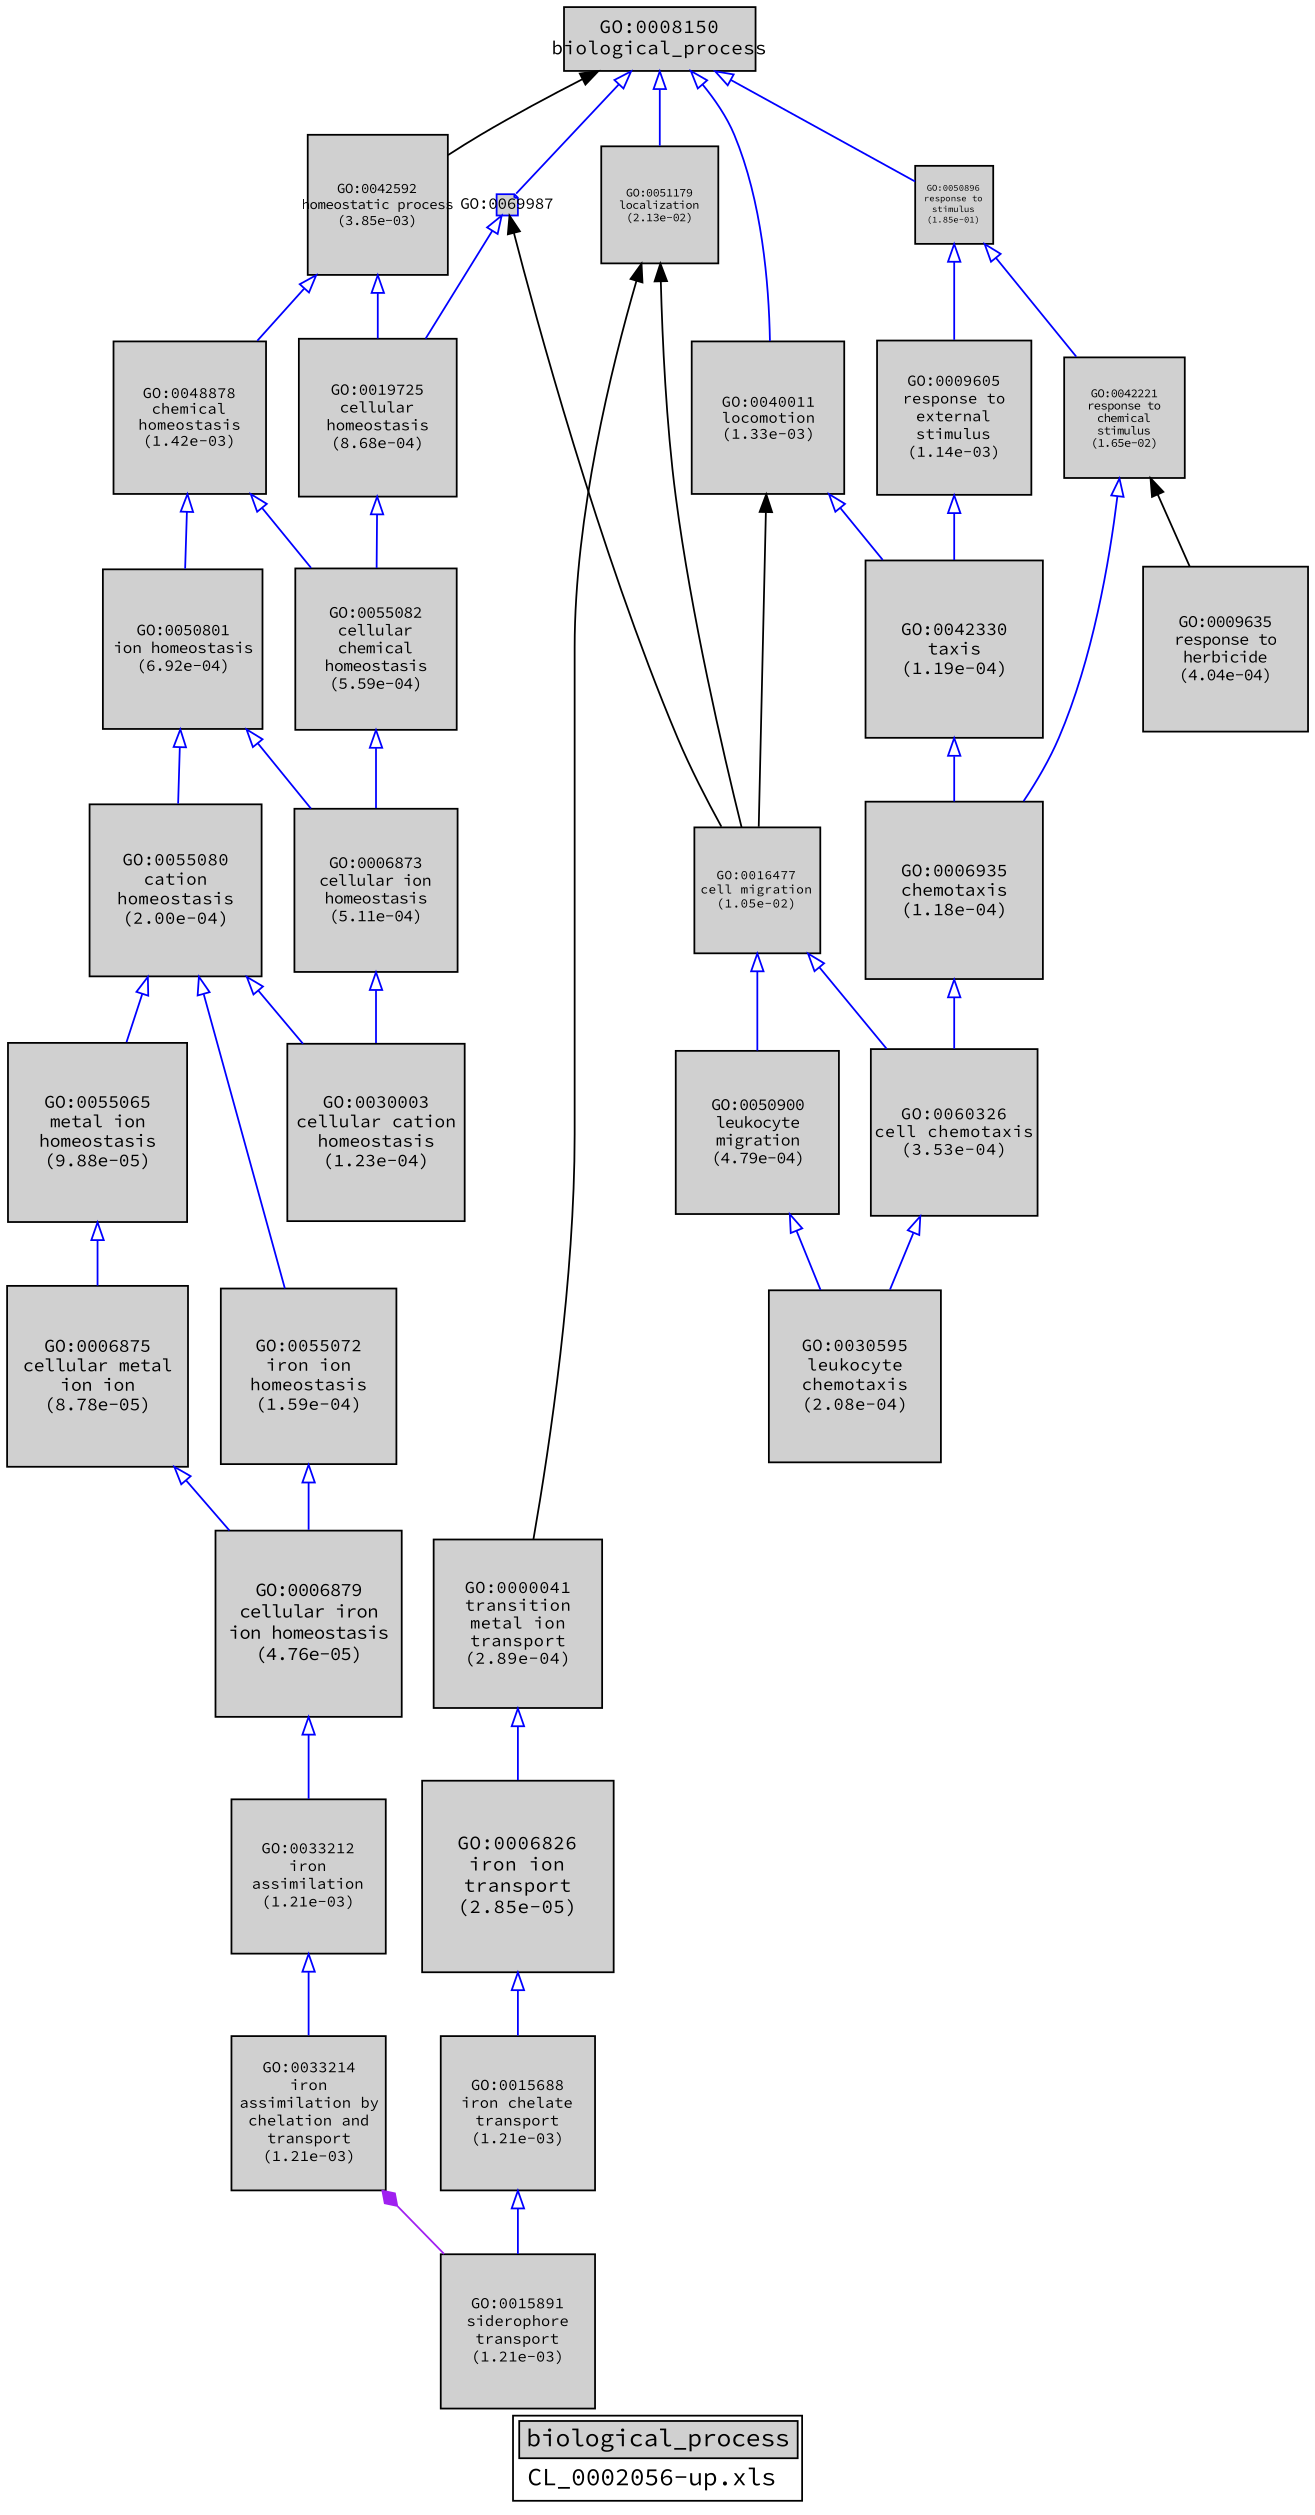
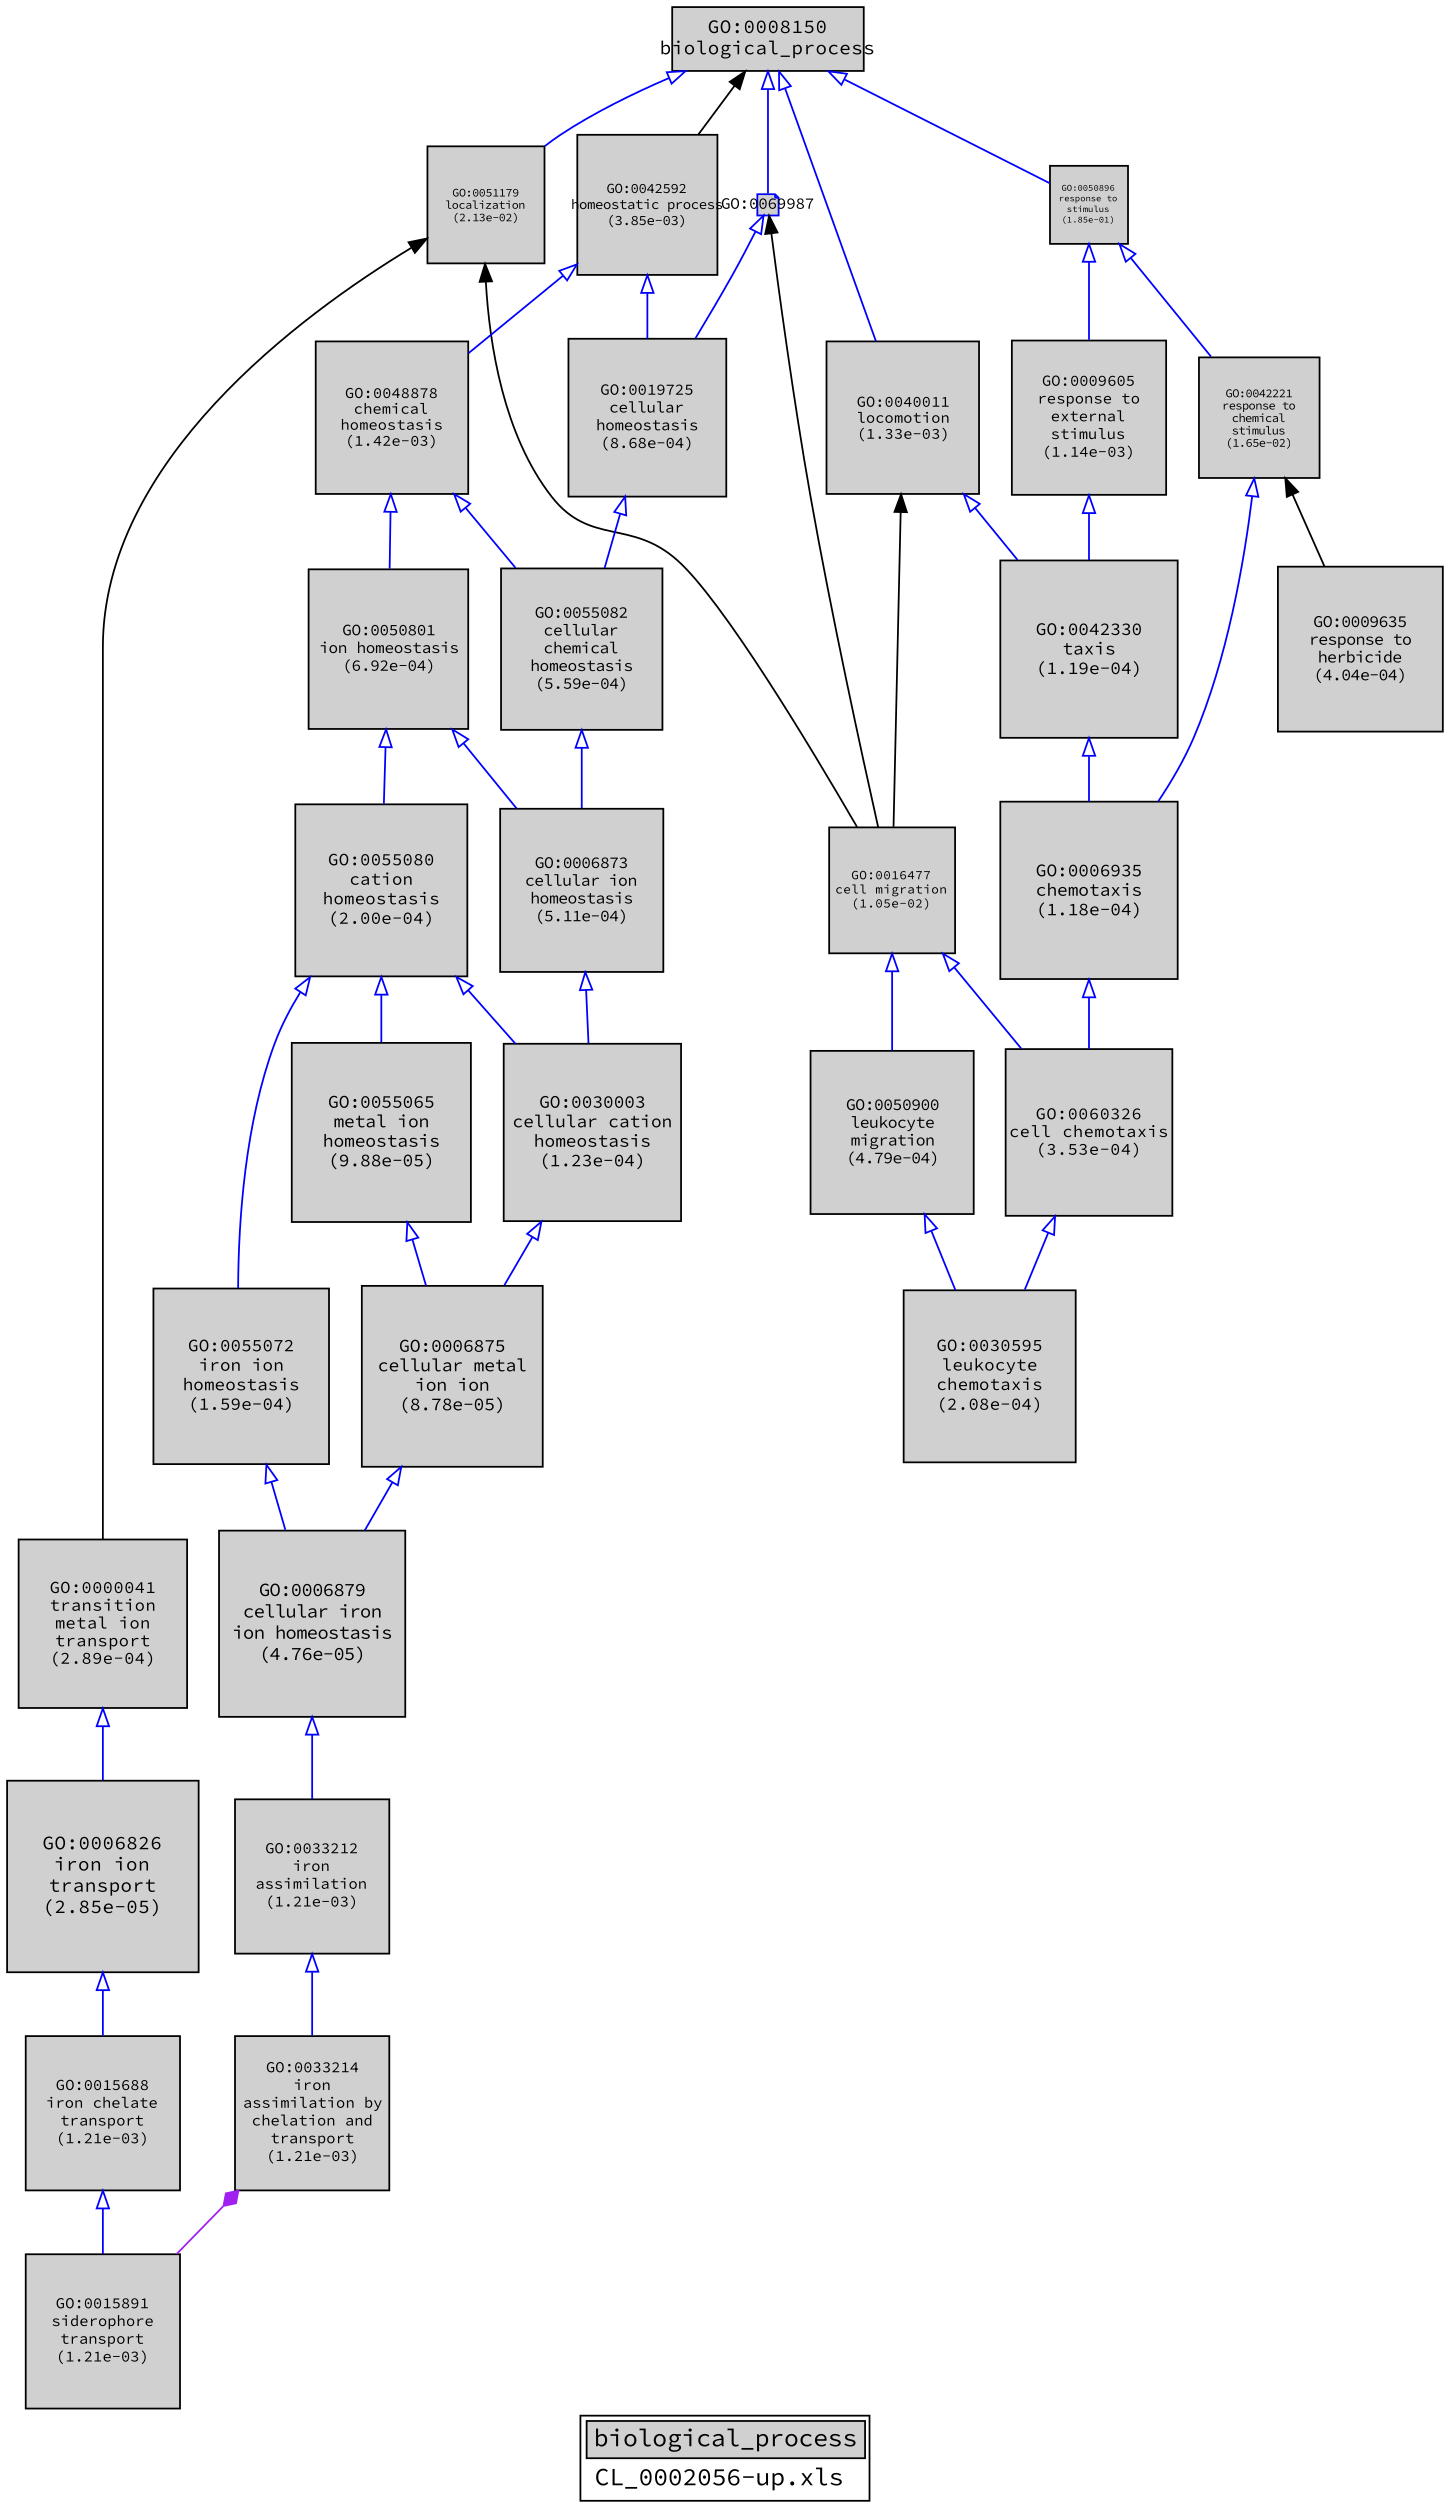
  digraph {
    bgcolor="#FFFFFF"
    fontname="Source Code Pro"
    label=<<TABLE COLOR="black" BGCOLOR="white"><TR><TD COLSPAN="2" BGCOLOR="#D0D0D0"><FONT COLOR="black">biological_process</FONT></TD></TR><TR><TD BORDER="0">CL_0002056-up.xls</TD></TR></TABLE>>
    node [color=black fillcolor="#D0D0D0" fixedsize=true fontcolor=black fontname="Source Code Pro" fontsize=8.66187826576 shape=box style=filled]
    edge [arrowtail=empty color=blue dir=back fontname="Source Code Pro" weight=5.0]
    n1 [height=1.20303864802 label=<<TABLE BORDER="0"><TR><TD>GO:0033212<BR/>iron<BR/>assimilation<BR/>(1.21e-03)</TD></TR></TABLE>> width=1.20303864802]
    n2 [fontsize=6.78451165422 height=0.942293285308 label=<<TABLE BORDER="0"><TR><TD>GO:0042221<BR/>response to<BR/>chemical<BR/>stimulus<BR/>(1.65e-02)</TD></TR></TABLE>> width=0.942293285308]
    n3 [height=1.20303864802 label=<<TABLE BORDER="0"><TR><TD>GO:0015688<BR/>iron chelate<BR/>transport<BR/>(1.21e-03)</TD></TR></TABLE>> width=1.20303864802]
    n4 [fontsize=6.57628664003 height=0.913373144448 label=<<TABLE BORDER="0"><TR><TD>GO:0051179<BR/>localization<BR/>(2.13e-02)</TD></TR></TABLE>> width=0.913373144448]
    n5 [fontsize=8.56231062525 height=1.18920980906 label=<<TABLE BORDER="0"><TR><TD>GO:0048878<BR/>chemical<BR/>homeostasis<BR/>(1.42e-03)</TD></TR></TABLE>> width=1.18920980906]
    n6 [fontsize=7.14966604527 height=0.993009172954 label=<<TABLE BORDER="0"><TR><TD>GO:0016477<BR/>cell migration<BR/>(1.05e-02)</TD></TR></TABLE>> width=0.993009172954]
    n7 [fontsize=9.23747620389 height=1.2829828061 label=<<TABLE BORDER="0"><TR><TD>GO:0050900<BR/>leukocyte<BR/>migration<BR/>(4.79e-04)</TD></TR></TABLE>> width=1.2829828061]
    n8 [fontsize=7.88795873707 height=1.09554982459 label=<<TABLE BORDER="0"><TR><TD>GO:0042592<BR/>homeostatic process<BR/>(3.85e-03)</TD></TR></TABLE>> width=1.09554982459]
    n9 [fontsize=8.60118152103 height=1.19460854459 label=<<TABLE BORDER="0"><TR><TD>GO:0040011<BR/>locomotion<BR/>(1.33e-03)</TD></TR></TABLE>> width=1.19460854459]
    n10 [fontsize=10.2059572189 height=1.41749405819 label=<<TABLE BORDER="0"><TR><TD>GO:0006875<BR/>cellular metal<BR/>ion ion<BR/>(8.78e-05)</TD></TR></TABLE>> width=1.41749405819]
    n11 [fontsize=9.14451140523 height=1.2700710285 label=<<TABLE BORDER="0"><TR><TD>GO:0055082<BR/>cellular<BR/>chemical<BR/>homeostasis<BR/>(5.59e-04)</TD></TR></TABLE>> width=1.2700710285]
    n12 [height=1.20303864802 label=<<TABLE BORDER="0"><TR><TD>GO:0015891<BR/>siderophore<BR/>transport<BR/>(1.21e-03)</TD></TR></TABLE>> width=1.20303864802]
    n13 [fontsize=10.0190924894 height=1.39154062353 label=<<TABLE BORDER="0"><TR><TD>GO:0030003<BR/>cellular cation<BR/>homeostasis<BR/>(1.23e-04)</TD></TR></TABLE>> width=1.39154062353]
    n14 [fontsize=9.41839201321 height=1.30811000183 label=<<TABLE BORDER="0"><TR><TD>GO:0060326<BR/>cell chemotaxis<BR/>(3.53e-04)</TD></TR></TABLE>> width=1.30811000183]
    n15 [fontsize=10.8 height=1.5 label=<<TABLE BORDER="0"><TR><TD>GO:0006826<BR/>iron ion<BR/>transport<BR/>(2.85e-05)</TD></TR></TABLE>> width=1.5]
    n16 [fontsize=9.87827768333 height=1.37198301157 label=<<TABLE BORDER="0"><TR><TD>GO:0055072<BR/>iron ion<BR/>homeostasis<BR/>(1.59e-04)</TD></TR></TABLE>> width=1.37198301157]
    n17 [fontsize=8.87318655564 height=1.23238702162 label=<<TABLE BORDER="0"><TR><TD>GO:0019725<BR/>cellular<BR/>homeostasis<BR/>(8.68e-04)</TD></TR></TABLE>> width=1.23238702162]
    n18 [fontsize=9.7263666835 height=1.3508842616 label=<<TABLE BORDER="0"><TR><TD>GO:0030595<BR/>leukocyte<BR/>chemotaxis<BR/>(2.08e-04)</TD></TR></TABLE>> width=1.3508842616]
    n19 [height=1.20303864802 label=<<TABLE BORDER="0"><TR><TD>GO:0033214<BR/>iron<BR/>assimilation by<BR/>chelation and<BR/>transport<BR/>(1.21e-03)</TD></TR></TABLE>> width=1.20303864802]
    n20 [fontsize=10.8 label=<<TABLE BORDER="0"><TR><TD>GO:0008150<BR/>biological_process</TD></TR></TABLE>> width=1.5]
    n21 [fontsize=9.74811412005 height=1.3539047389 label=<<TABLE BORDER="0"><TR><TD>GO:0055080<BR/>cation<BR/>homeostasis<BR/>(2.00e-04)</TD></TR></TABLE>> width=1.3539047389]
    n22 [fontsize=9.19916458145 height=1.27766174742 label=<<TABLE BORDER="0"><TR><TD>GO:0006873<BR/>cellular ion<BR/>homeostasis<BR/>(5.11e-04)</TD></TR></TABLE>> width=1.27766174742]
    n23 [color=blue fontsize=9 height=0.161895128362 label="GO:0069987" shape=note width=0.161895128362]
    n24 [fontsize=5.0 height=0.609383869973 label=<<TABLE BORDER="0"><TR><TD>GO:0050896<BR/>response to<BR/>stimulus<BR/>(1.85e-01)</TD></TR></TABLE>> width=0.609383869973]
    n25 [fontsize=8.69977592496 height=1.2083022118 label=<<TABLE BORDER="0"><TR><TD>GO:0009605<BR/>response to<BR/>external<BR/>stimulus<BR/>(1.14e-03)</TD></TR></TABLE>> width=1.2083022118]
    n26 [fontsize=10.0369771337 height=1.39402460191 label=<<TABLE BORDER="0"><TR><TD>GO:0042330<BR/>taxis<BR/>(1.19e-04)</TD></TR></TABLE>> width=1.39402460191]
    n27 [fontsize=9.01367385324 height=1.25189914628 label=<<TABLE BORDER="0"><TR><TD>GO:0050801<BR/>ion homeostasis<BR/>(6.92e-04)</TD></TR></TABLE>> width=1.25189914628]
    n28 [fontsize=9.53653513139 height=1.32451876825 label=<<TABLE BORDER="0"><TR><TD>GO:0000041<BR/>transition<BR/>metal ion<BR/>transport<BR/>(2.89e-04)</TD></TR></TABLE>> width=1.32451876825]
    n29 [fontsize=10.1416068952 height=1.40855651322 label=<<TABLE BORDER="0"><TR><TD>GO:0055065<BR/>metal ion<BR/>homeostasis<BR/>(9.88e-05)</TD></TR></TABLE>> width=1.40855651322]
    n30 [fontsize=10.0429758705 height=1.39485775979 label=<<TABLE BORDER="0"><TR><TD>GO:0006935<BR/>chemotaxis<BR/>(1.18e-04)</TD></TR></TABLE>> width=1.39485775979]
    n31 [fontsize=9.33886538617 height=1.29706463697 label=<<TABLE BORDER="0"><TR><TD>GO:0009635<BR/>response to<BR/>herbicide<BR/>(4.04e-04)</TD></TR></TABLE>> width=1.29706463697]
    n32 [fontsize=10.5333889633 height=1.46297068934 label=<<TABLE BORDER="0"><TR><TD>GO:0006879<BR/>cellular iron<BR/>ion homeostasis<BR/>(4.76e-05)</TD></TR></TABLE>> width=1.46297068934]
    subgraph sub_1 {
      n1
      n2
      n3
      n4
      n5
      n6
      n7
      n8
      n9
      n10
      n11
      n12
      n13
      n14
      n15
      n16
      n17
      n18
      n19
      n20
      n21
      n22
      n23
      n24
      n25
      n26
      n27
      n28
      n29
      n30
      n31
      n32
    }
    subgraph sub_2 {
      n31
      subgraph sub_3 {
        subgraph sub_4 {
        }
        subgraph sub_5 {
        }
      }
      subgraph sub_6 {
        n12
        n19
      }
      subgraph sub_7 {
        n1
        n2
        n3
        n4
        n5
        n6
        n7
        n8
        n9
        n10
        n11
        n12
        n13
        n14
        n15
        n16
        n17
        n18
        n19
        n20
        n21
        n22
        n23
        n24
        n25
        n26
        n27
        n28
        n29
        n30
        n32
      }
    }
    n1 -> n19
    n2 -> n30
    n2 -> n31 [weight=1 arrowtail="" color=""]
    n3 -> n12
    n4 -> n6 [weight=1 arrowtail="" color=""]
    n4 -> n28 [weight=1 arrowtail="" color=""]
    n5 -> n11
    n5 -> n27
    n6 -> n7
    n6 -> n14
    n7 -> n18
    n8 -> n5
    n8 -> n17
    n9 -> n6 [weight=1 arrowtail="" color=""]
    n9 -> n26
    n10 -> n32
    n11 -> n22
+   n13 -> n10
    n14 -> n18
    n15 -> n3
    n16 -> n32
    n17 -> n11
    n19 -> n12 [arrowtail=diamond color=purple weight=2.5]
    n20 -> n4
    n20 -> n8 [weight=1 arrowtail="" color=""]
    n20 -> n9
    n20 -> n23
    n20 -> n24
    n21 -> n13
    n21 -> n16
    n21 -> n29
    n22 -> n13
    n23 -> n6 [weight=1 arrowtail="" color=""]
    n23 -> n17
    n24 -> n2
    n24 -> n25
    n25 -> n26
    n26 -> n30
    n27 -> n21
    n27 -> n22
    n28 -> n15
    n29 -> n10
    n30 -> n14
    n32 -> n1
  }
